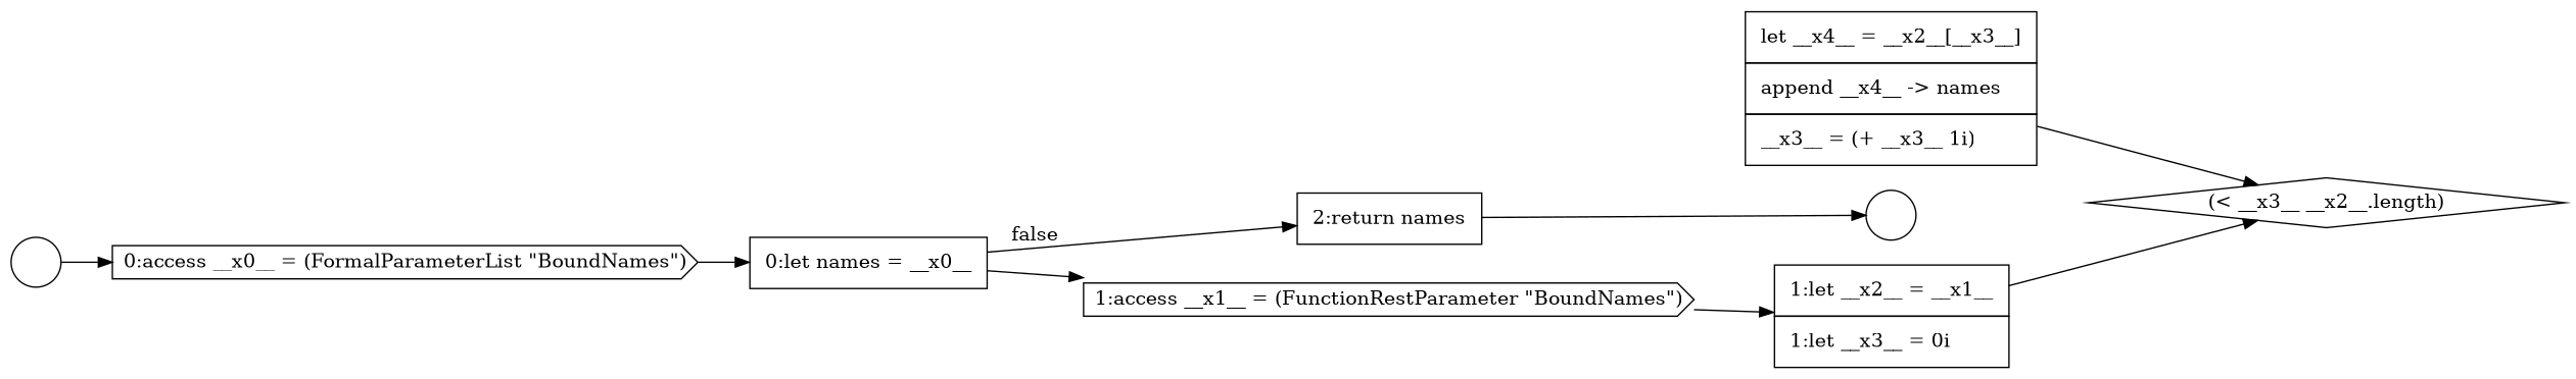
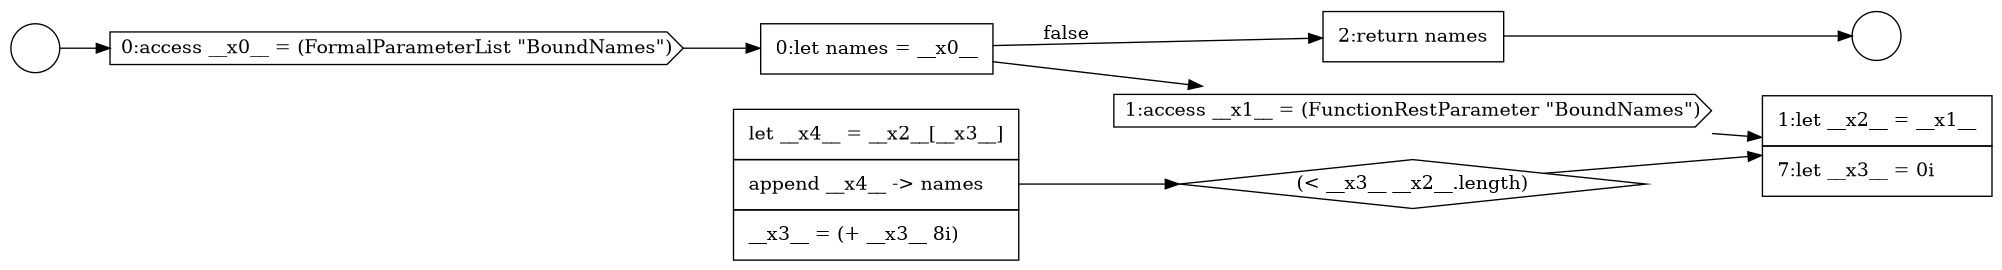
  digraph {
    rankdir=LR
    node [color=black fillcolor=white shape=none style=filled]
    edge [color=black]
    n1 [label=<<font color="black">(&lt; __x3__ __x2__.length)</font>> shape=diamond]
    n2 [label=<<font color="black">     <table border="0" cellborder="1" cellspacing="0" cellpadding="10">       <tr><td align="left">2:return names</td></tr>     </table>   </font>> margin=0]
    n3 [label=" " shape=circle]
-   n4 [label=<<font color="black">     <table border="0" cellborder="1" cellspacing="0" cellpadding="10">       <tr><td align="left">let __x4__ = __x2__[__x3__]</td></tr>       <tr><td align="left">append __x4__ -&gt; names</td></tr>       <tr><td align="left">__x3__ = (+ __x3__ 1i)</td></tr>     </table>   </font>> margin=0]
+   n4 [label=<<font color="black">     <table border="0" cellborder="1" cellspacing="0" cellpadding="10">       <tr><td align="left">let __x4__ = __x2__[__x3__]</td></tr>       <tr><td align="left">append __x4__ -&gt; names</td></tr>       <tr><td align="left">__x3__ = (+ __x3__ 8i)</td></tr>     </table>   </font>> margin=0]
    n5 [label=" " shape=circle]
    n6 [label=<<font color="black">0:access __x0__ = (FormalParameterList &quot;BoundNames&quot;)</font>> shape=cds]
    n7 [label=<<font color="black">     <table border="0" cellborder="1" cellspacing="0" cellpadding="10">       <tr><td align="left">0:let names = __x0__</td></tr>     </table>   </font>> margin=0]
-   n8 [label=<<font color="black">     <table border="0" cellborder="1" cellspacing="0" cellpadding="10">       <tr><td align="left">1:let __x2__ = __x1__</td></tr>       <tr><td align="left">1:let __x3__ = 0i</td></tr>     </table>   </font>> margin=0]
+   n8 [label=<<font color="black">     <table border="0" cellborder="1" cellspacing="0" cellpadding="10">       <tr><td align="left">1:let __x2__ = __x1__</td></tr>       <tr><td align="left">7:let __x3__ = 0i</td></tr>     </table>   </font>> margin=0]
    n9 [label=<<font color="black">1:access __x1__ = (FunctionRestParameter &quot;BoundNames&quot;)</font>> shape=cds]
    n2 -> n3
    n4 -> n1
    n5 -> n6
    n6 -> n7
    n7 -> n2 [label=<<font color="black">false</font>>]
    n7 -> n9
-   n8 -> n1
+   n1 -> n8
    n9 -> n8
  }
